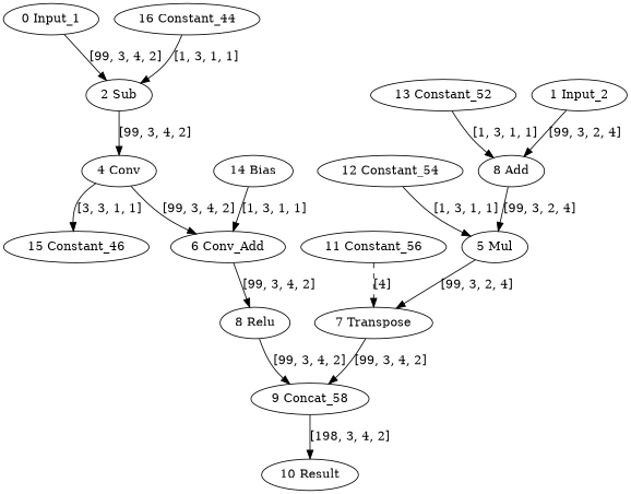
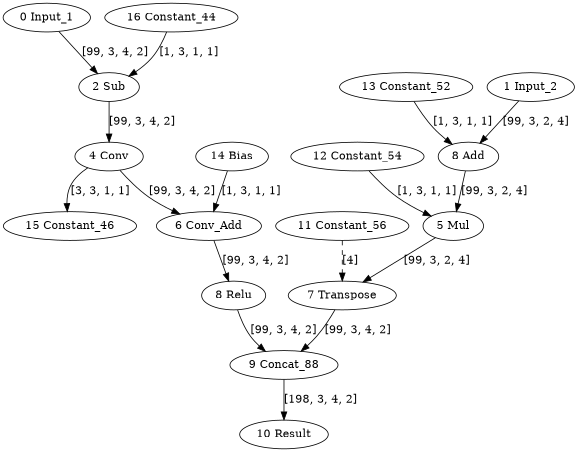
  strict digraph {
    node [type=Constant]
    edge [style=solid]
    "0 Input_1" [type=Parameter]
    "2 Sub" [type=Subtract]
    "4 Conv" [type=Convolution]
    "1 Input_2" [type=Parameter]
    n5 [label="8 Add" type=Add]
    "5 Mul" [type=Multiply]
    "6 Conv_Add" [type=Add]
    "15 Constant_46"
    "7 Transpose" [type=Transpose]
    "8 Relu" [type=Relu]
-   "9 Concat_58" [type=Concat]
+   "9 Concat_58" [type=Concat label="9 Concat_88"]
    "10 Result" [type=Result]
    "11 Constant_56"
    "12 Constant_54"
    "13 Constant_52"
    "14 Bias"
    "16 Constant_44"
    "0 Input_1" -> "2 Sub" [label="[99, 3, 4, 2]"]
    "2 Sub" -> "4 Conv" [label="[99, 3, 4, 2]"]
    "4 Conv" -> "6 Conv_Add" [label="[99, 3, 4, 2]"]
    "4 Conv" -> "15 Constant_46" [label="[3, 3, 1, 1]"]
    "1 Input_2" -> n5 [label="[99, 3, 2, 4]"]
    n5 -> "5 Mul" [label="[99, 3, 2, 4]"]
    "5 Mul" -> "7 Transpose" [label="[99, 3, 2, 4]"]
    "6 Conv_Add" -> "8 Relu" [label="[99, 3, 4, 2]"]
    "7 Transpose" -> "9 Concat_58" [label="[99, 3, 4, 2]"]
    "8 Relu" -> "9 Concat_58" [label="[99, 3, 4, 2]"]
    "9 Concat_58" -> "10 Result" [label="[198, 3, 4, 2]"]
    "11 Constant_56" -> "7 Transpose" [label="[4]" style=dashed]
    "12 Constant_54" -> "5 Mul" [label="[1, 3, 1, 1]"]
    "13 Constant_52" -> n5 [label="[1, 3, 1, 1]"]
    "14 Bias" -> "6 Conv_Add" [label="[1, 3, 1, 1]"]
    "16 Constant_44" -> "2 Sub" [label="[1, 3, 1, 1]"]
  }
